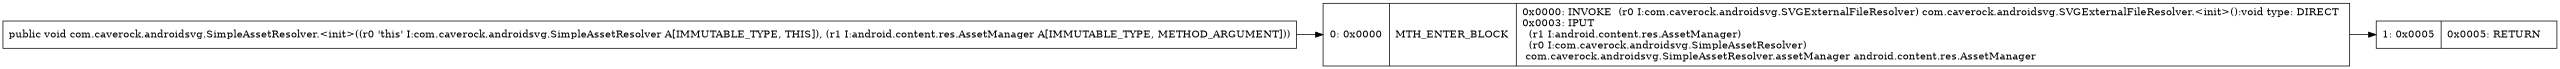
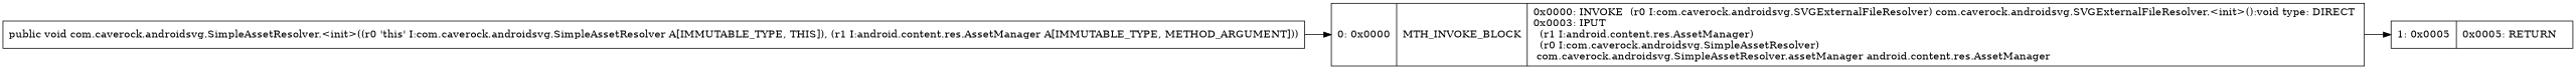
  digraph {
    rankdir=LR
    node [shape=record]
-   n1 [label="{0\:\ 0x0000|MTH_ENTER_BLOCK\l|0x0000: INVOKE  (r0 I:com.caverock.androidsvg.SVGExternalFileResolver) com.caverock.androidsvg.SVGExternalFileResolver.\<init\>():void type: DIRECT \l0x0003: IPUT  \l  (r1 I:android.content.res.AssetManager)\l  (r0 I:com.caverock.androidsvg.SimpleAssetResolver)\l com.caverock.androidsvg.SimpleAssetResolver.assetManager android.content.res.AssetManager \l}"]
+   n1 [label="{0\:\ 0x0000|MTH_INVOKE_BLOCK\l|0x0000: INVOKE  (r0 I:com.caverock.androidsvg.SVGExternalFileResolver) com.caverock.androidsvg.SVGExternalFileResolver.\<init\>():void type: DIRECT \l0x0003: IPUT  \l  (r1 I:android.content.res.AssetManager)\l  (r0 I:com.caverock.androidsvg.SimpleAssetResolver)\l com.caverock.androidsvg.SimpleAssetResolver.assetManager android.content.res.AssetManager \l}"]
    n2 [label="{1\:\ 0x0005|0x0005: RETURN   \l}"]
    n3 [label="{public void com.caverock.androidsvg.SimpleAssetResolver.\<init\>((r0 'this' I:com.caverock.androidsvg.SimpleAssetResolver A[IMMUTABLE_TYPE, THIS]), (r1 I:android.content.res.AssetManager A[IMMUTABLE_TYPE, METHOD_ARGUMENT])) }"]
    n1 -> n2
    n3 -> n1
  }
